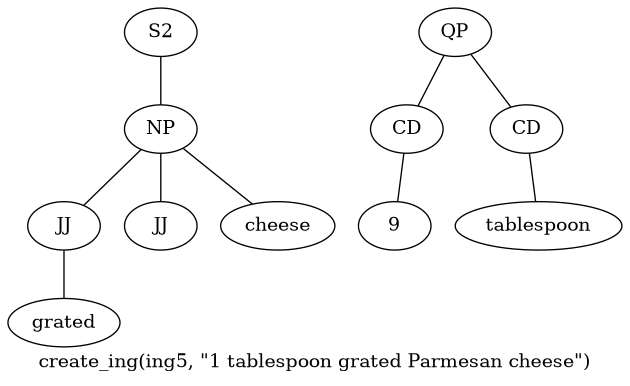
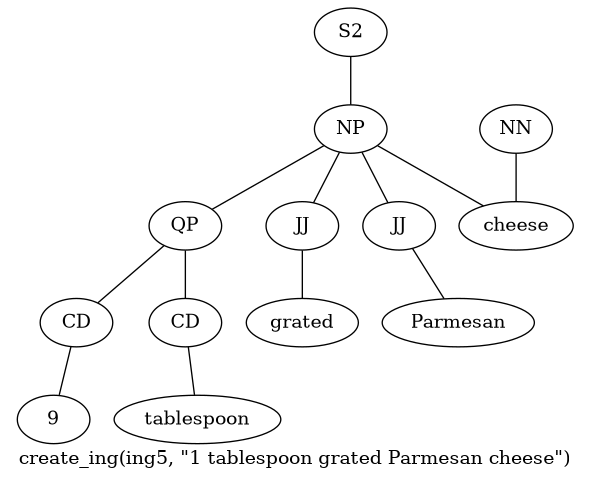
  graph {
    label="create_ing(ing5, \"1 tablespoon grated Parmesan cheese\")"
    n1 [label=S2]
    n2 [label=NP]
    n3 [label=QP]
    n4 [label=JJ]
    n5 [label=JJ]
    n6 [label=cheese]
    n7 [label=CD]
    n8 [label=CD]
    n9 [label=grated]
+   n10 [label=Parmesan]
+   n11 [label=NN]
    n12 [label=9]
    n13 [label=tablespoon]
    n1 -- n2
+   n2 -- n3
    n2 -- n4
    n2 -- n5
    n2 -- n6
    n3 -- n7
    n3 -- n8
    n4 -- n9
+   n5 -- n10
    n7 -- n12
    n8 -- n13
+   n11 -- n6
  }
